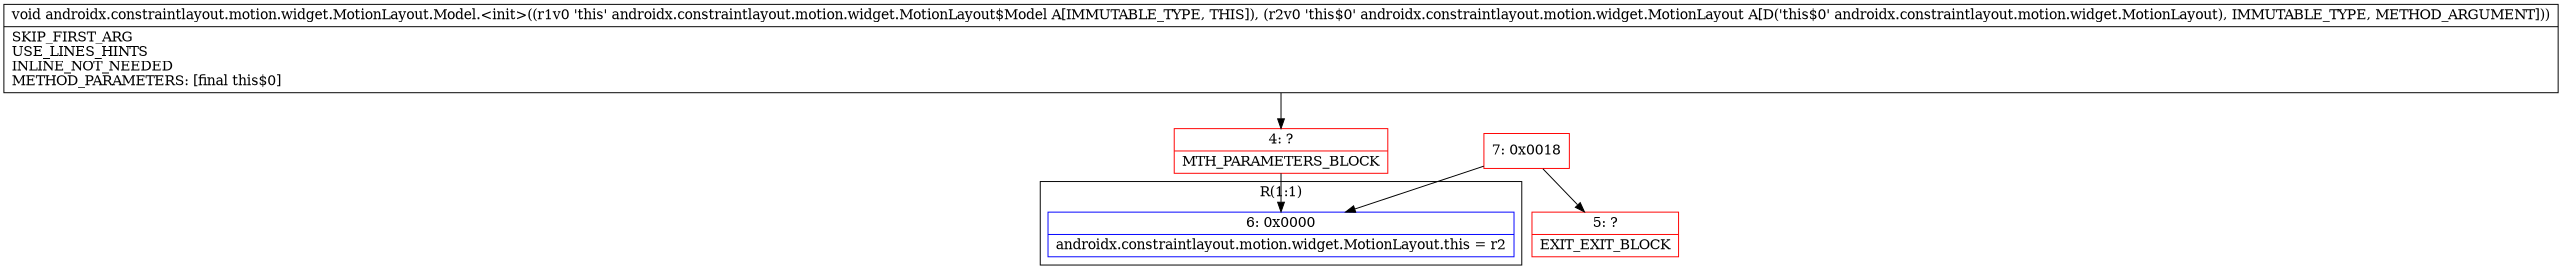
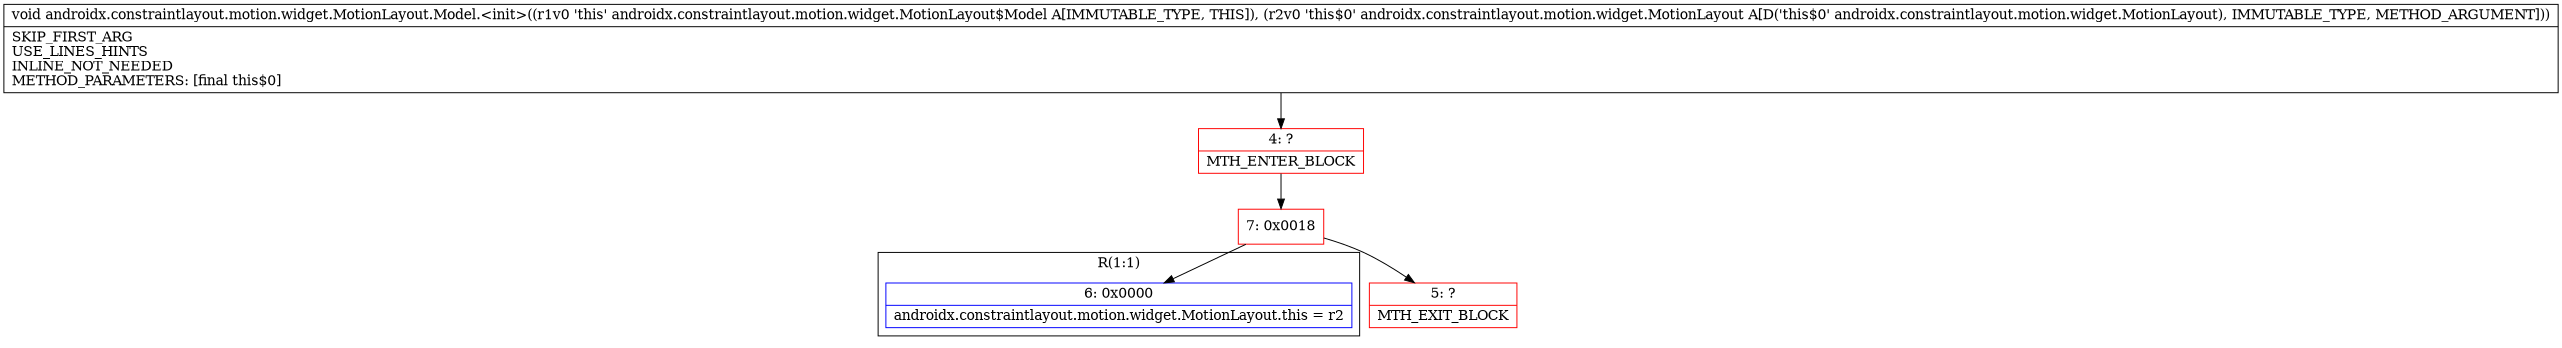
  digraph {
    node [color=red shape=record]
    n1 [color=blue label="{6\:\ 0x0000|androidx.constraintlayout.motion.widget.MotionLayout.this = r2\l}"]
    n2 [label="{7\:\ 0x0018}"]
-   n3 [label="{5\:\ ?|EXIT_EXIT_BLOCK\l}"]
-   n4 [label="{4\:\ ?|MTH_PARAMETERS_BLOCK\l}"]
+   n3 [label="{5\:\ ?|MTH_EXIT_BLOCK\l}"]
+   n4 [label="{4\:\ ?|MTH_ENTER_BLOCK\l}"]
    n5 [label="{void androidx.constraintlayout.motion.widget.MotionLayout.Model.\<init\>((r1v0 'this' androidx.constraintlayout.motion.widget.MotionLayout$Model A[IMMUTABLE_TYPE, THIS]), (r2v0 'this$0' androidx.constraintlayout.motion.widget.MotionLayout A[D('this$0' androidx.constraintlayout.motion.widget.MotionLayout), IMMUTABLE_TYPE, METHOD_ARGUMENT]))  | SKIP_FIRST_ARG\lUSE_LINES_HINTS\lINLINE_NOT_NEEDED\lMETHOD_PARAMETERS: [final this$0]\l}" color=""]
    subgraph cluster_1 {
      label="R(1:1)"
      n1
    }
    n2 -> n1
    n2 -> n3
-   n4 -> n1
+   n4 -> n2
    n5 -> n4
  }
